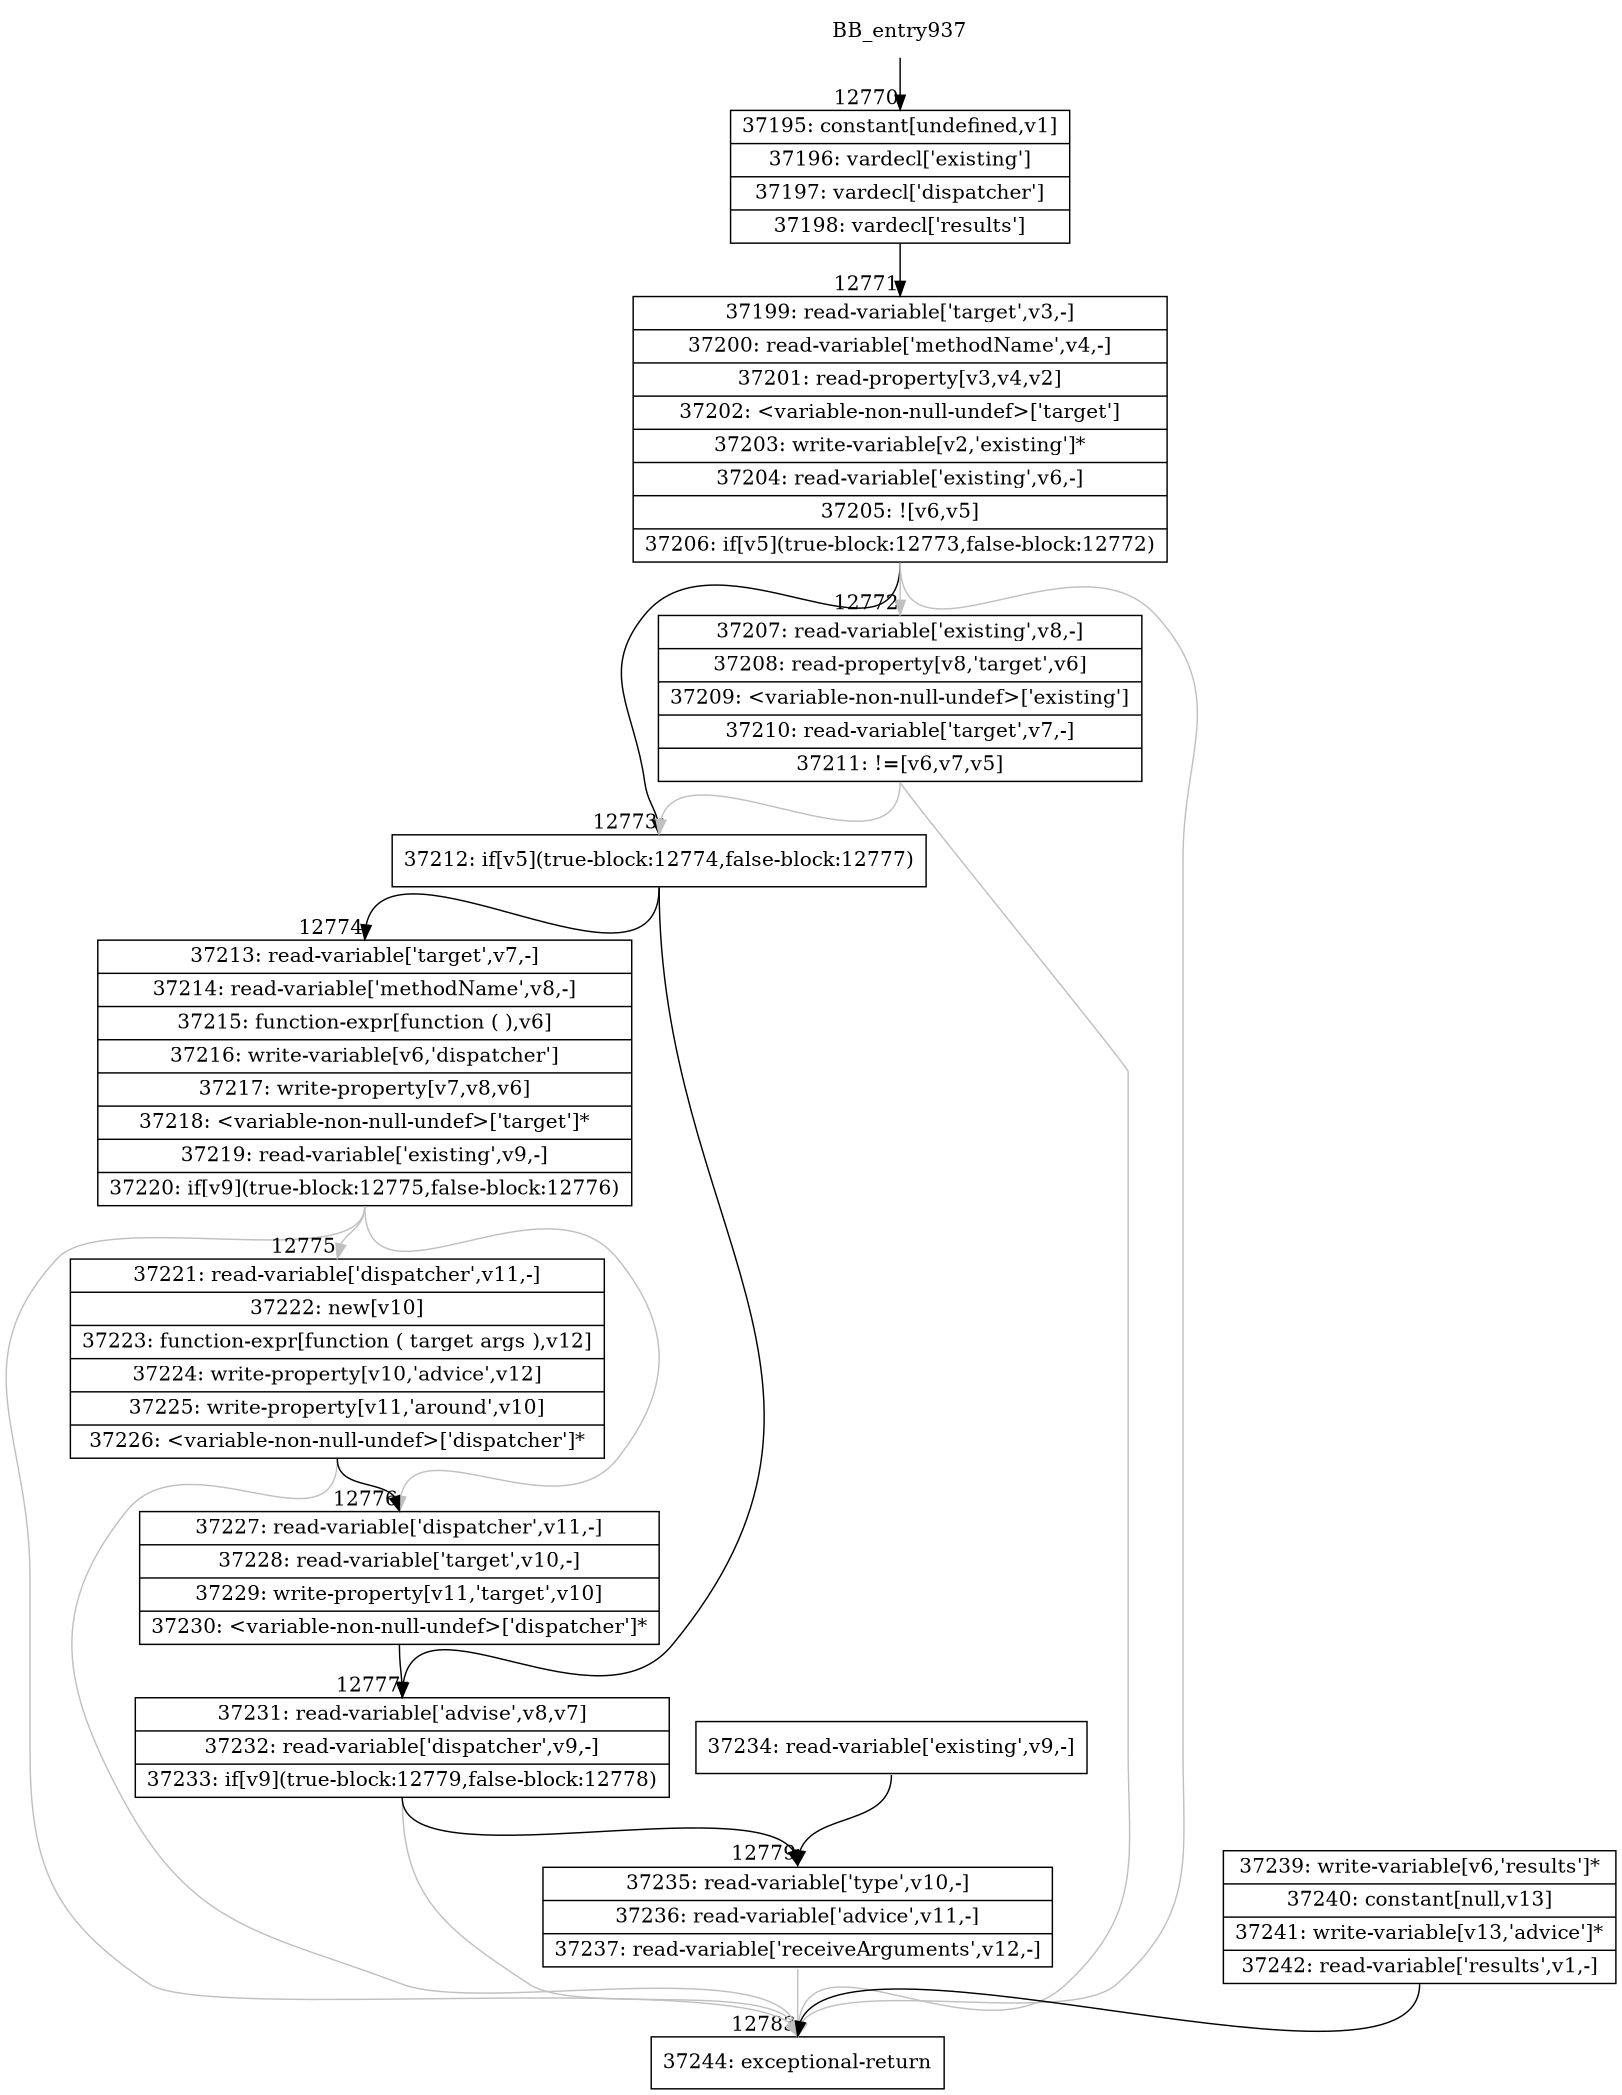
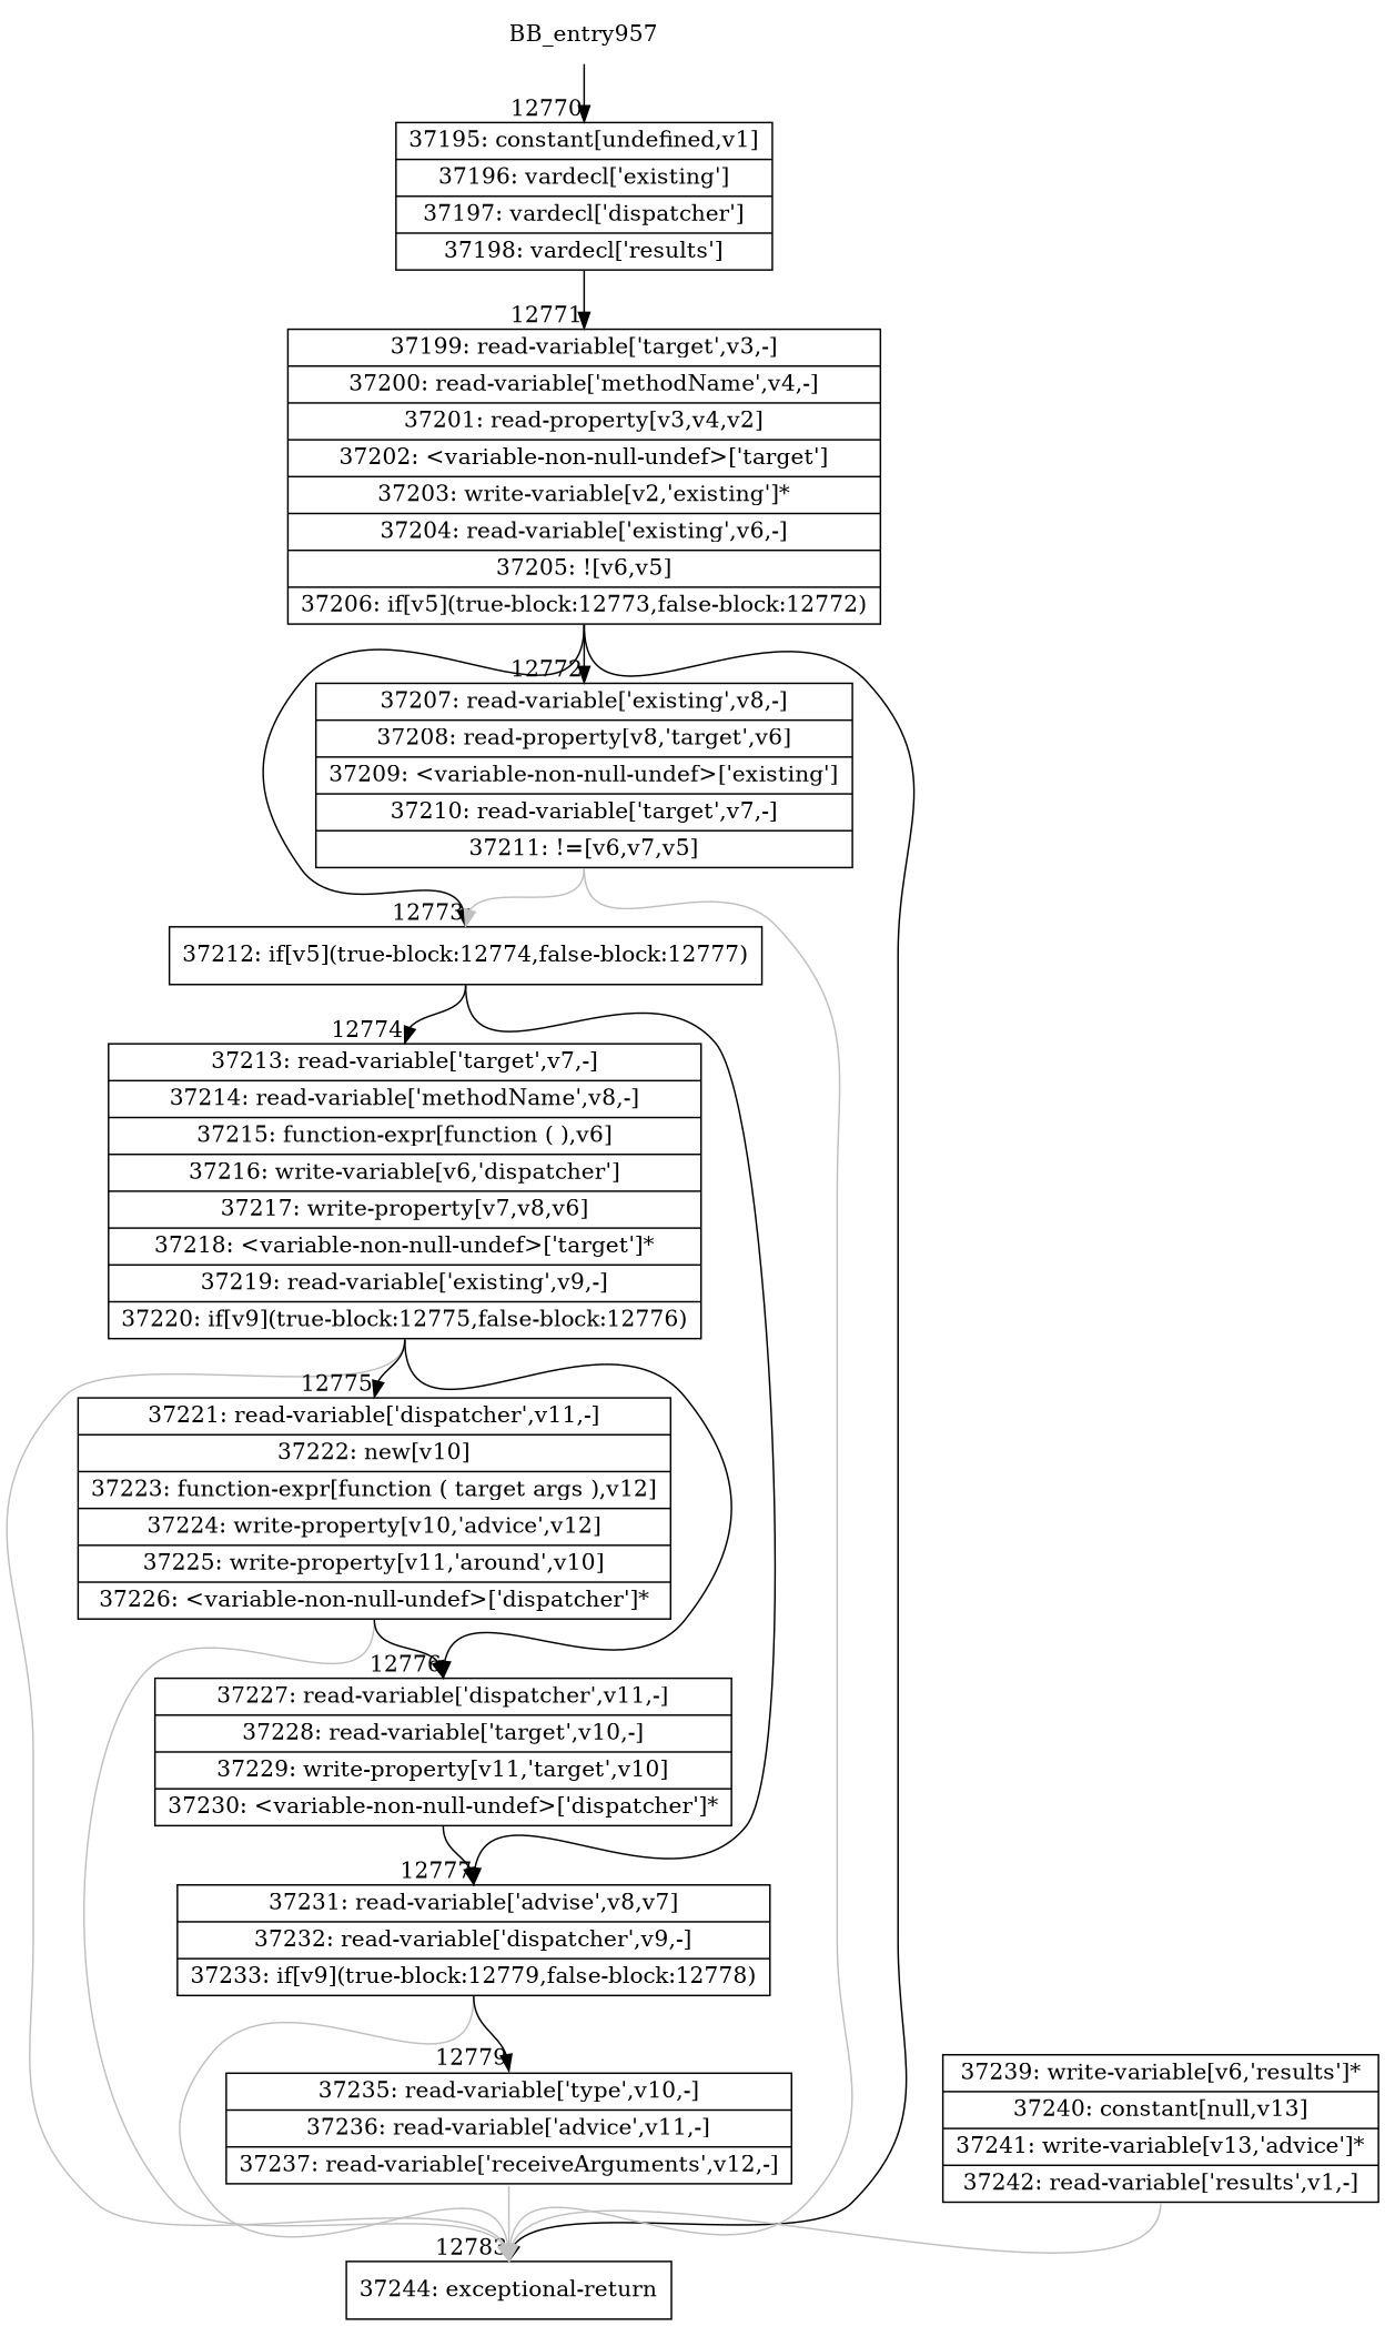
  digraph {
    rankdir=TD
    node [shape=record]
    edge [headport=n tailport=s]
-   BB_entry937 [shape=none]
+   BB_entry937 [shape=none label=BB_entry957]
    n2 [label="{37195: constant[undefined,v1]|37196: vardecl['existing']|37197: vardecl['dispatcher']|37198: vardecl['results']}"]
    n3 [label="{37199: read-variable['target',v3,-]|37200: read-variable['methodName',v4,-]|37201: read-property[v3,v4,v2]|37202: \<variable-non-null-undef\>['target']|37203: write-variable[v2,'existing']*|37204: read-variable['existing',v6,-]|37205: ![v6,v5]|37206: if[v5](true-block:12773,false-block:12772)}"]
    n4 [label="{37212: if[v5](true-block:12774,false-block:12777)}"]
    n5 [label="{37207: read-variable['existing',v8,-]|37208: read-property[v8,'target',v6]|37209: \<variable-non-null-undef\>['existing']|37210: read-variable['target',v7,-]|37211: !=[v6,v7,v5]}"]
    n6 [label="{37244: exceptional-return}"]
    n7 [label="{37213: read-variable['target',v7,-]|37214: read-variable['methodName',v8,-]|37215: function-expr[function ( ),v6]|37216: write-variable[v6,'dispatcher']|37217: write-property[v7,v8,v6]|37218: \<variable-non-null-undef\>['target']*|37219: read-variable['existing',v9,-]|37220: if[v9](true-block:12775,false-block:12776)}"]
    n8 [label="{37231: read-variable['advise',v8,v7]|37232: read-variable['dispatcher',v9,-]|37233: if[v9](true-block:12779,false-block:12778)}"]
    n9 [label="{37221: read-variable['dispatcher',v11,-]|37222: new[v10]|37223: function-expr[function ( target args ),v12]|37224: write-property[v10,'advice',v12]|37225: write-property[v11,'around',v10]|37226: \<variable-non-null-undef\>['dispatcher']*}"]
    n10 [label="{37227: read-variable['dispatcher',v11,-]|37228: read-variable['target',v10,-]|37229: write-property[v11,'target',v10]|37230: \<variable-non-null-undef\>['dispatcher']*}"]
    n11 [label="{37235: read-variable['type',v10,-]|37236: read-variable['advice',v11,-]|37237: read-variable['receiveArguments',v12,-]}"]
-   n12 [label="{37234: read-variable['existing',v9,-]}"]
    n13 [label="{37239: write-variable[v6,'results']*|37240: constant[null,v13]|37241: write-variable[v13,'advice']*|37242: read-variable['results',v1,-]}"]
    BB_entry937 -> n2 [headlabel="    12770"]
    n2 -> n3 [headlabel="      12771"]
    n3 -> n4 [headlabel="      12773"]
-   n3 -> n5 [headlabel="      12772" color=gray]
-   n3 -> n6 [color=gray headlabel="      12783"]
+   n3 -> n5 [headlabel="      12772"]
+   n3 -> n6 [color=black headlabel="      12783"]
    n4 -> n7 [headlabel="      12774"]
    n4 -> n8 [headlabel="      12777"]
    n5 -> n4 [color=gray]
    n5 -> n6 [color=gray]
    n7 -> n6 [color=gray]
-   n7 -> n9 [headlabel="      12775" color=gray]
-   n7 -> n10 [headlabel="      12776" color=gray]
+   n7 -> n9 [headlabel="      12775"]
+   n7 -> n10 [headlabel="      12776"]
    n8 -> n6 [color=gray]
    n8 -> n11 [headlabel="      12779"]
    n9 -> n6 [color=gray]
    n9 -> n10
    n10 -> n8
    n11 -> n6 [color=gray]
-   n12 -> n11
-   n13 -> n6 [color=black]
+   n13 -> n6 [color=gray]
  }
